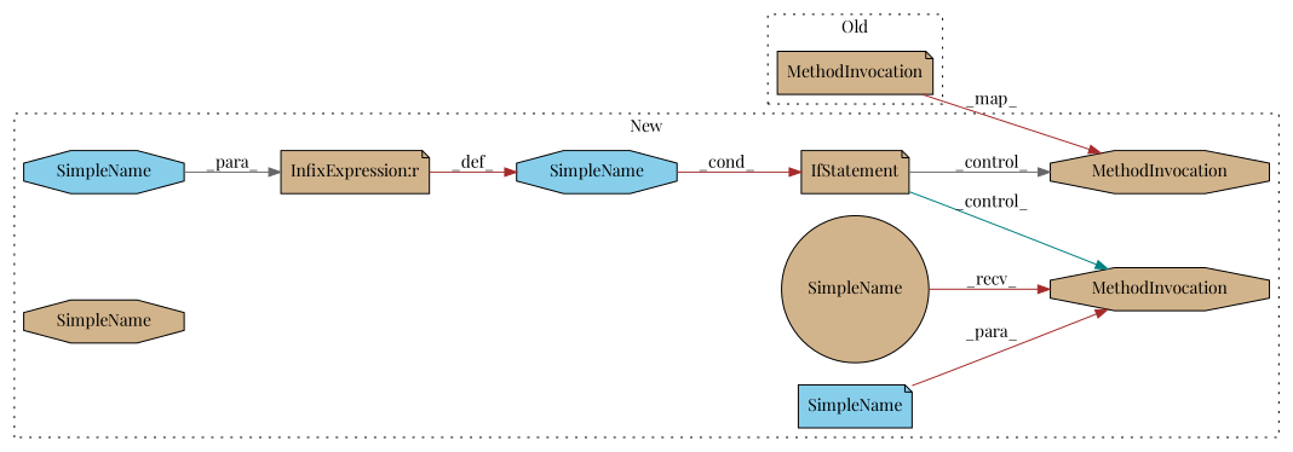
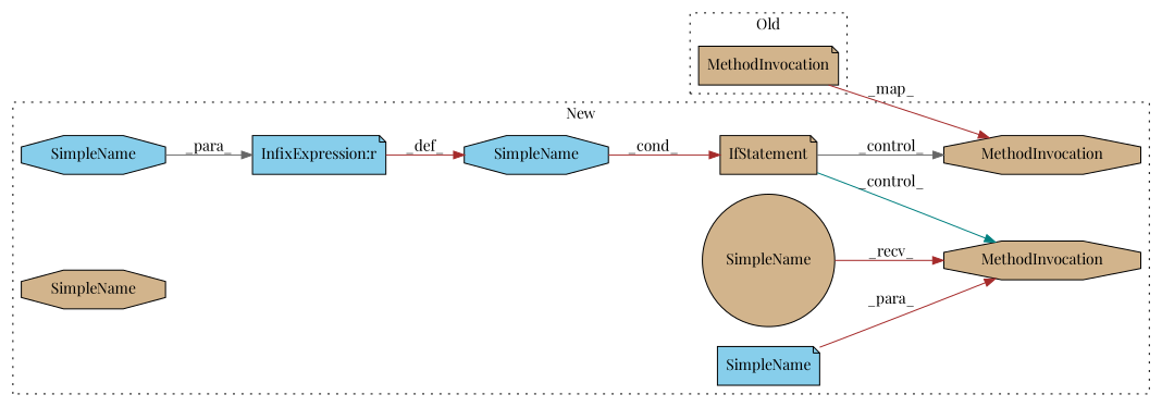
  digraph {
    rankdir=LR
    fontname="Playfair Display"
    node [a=42 l="4,1" s=2519 shape=octagon style=filled fillcolor=tan fontname="Playfair Display"]
    edge [color=brown fontname="Playfair Display"]
    n1 [a=25 l="4,2" label=IfStatement s="2498,2523" shape=note]
    n2 [a=32 label=MethodInvocation s="2541,2568"]
    n3 [a=32 label=MethodInvocation s="2603,2644"]
    n4 [l=4 label=SimpleName fillcolor=skyblue]
    n5 [l=3 label=SimpleName s=2599 shape=circle]
    n6 [label=SimpleName fillcolor=skyblue l="" s=""]
    n7 [l=1 label=SimpleName s=2607 shape=note fillcolor=skyblue]
    n8 [l=4 label=SimpleName]
-   n9 [a=27 l=4 label="InfixExpression:r" s=2515 shape=note]
+   n9 [a=27 l=4 label="InfixExpression:r" s=2515 shape=note fillcolor=skyblue]
    n10 [a=32 label=MethodInvocation s="2502,2529" shape=note]
    subgraph cluster_1 {
      label=New
      style=dotted
      n1
      n2
      n3
      n4
      n5
      n6
      n7
      n8
      n9
    }
    subgraph cluster_2 {
      label=Old
      style=dotted
      n10
    }
    n1 -> n2 [label=_control_ color=gray40]
    n1 -> n3 [label=_control_ color=teal]
    n4 -> n9 [label=_para_ color=gray40]
    n5 -> n3 [label=_recv_]
    n6 -> n1 [label=_cond_]
    n7 -> n3 [label=_para_]
    n9 -> n6 [label=_def_]
    n10 -> n2 [label=_map_]
  }
